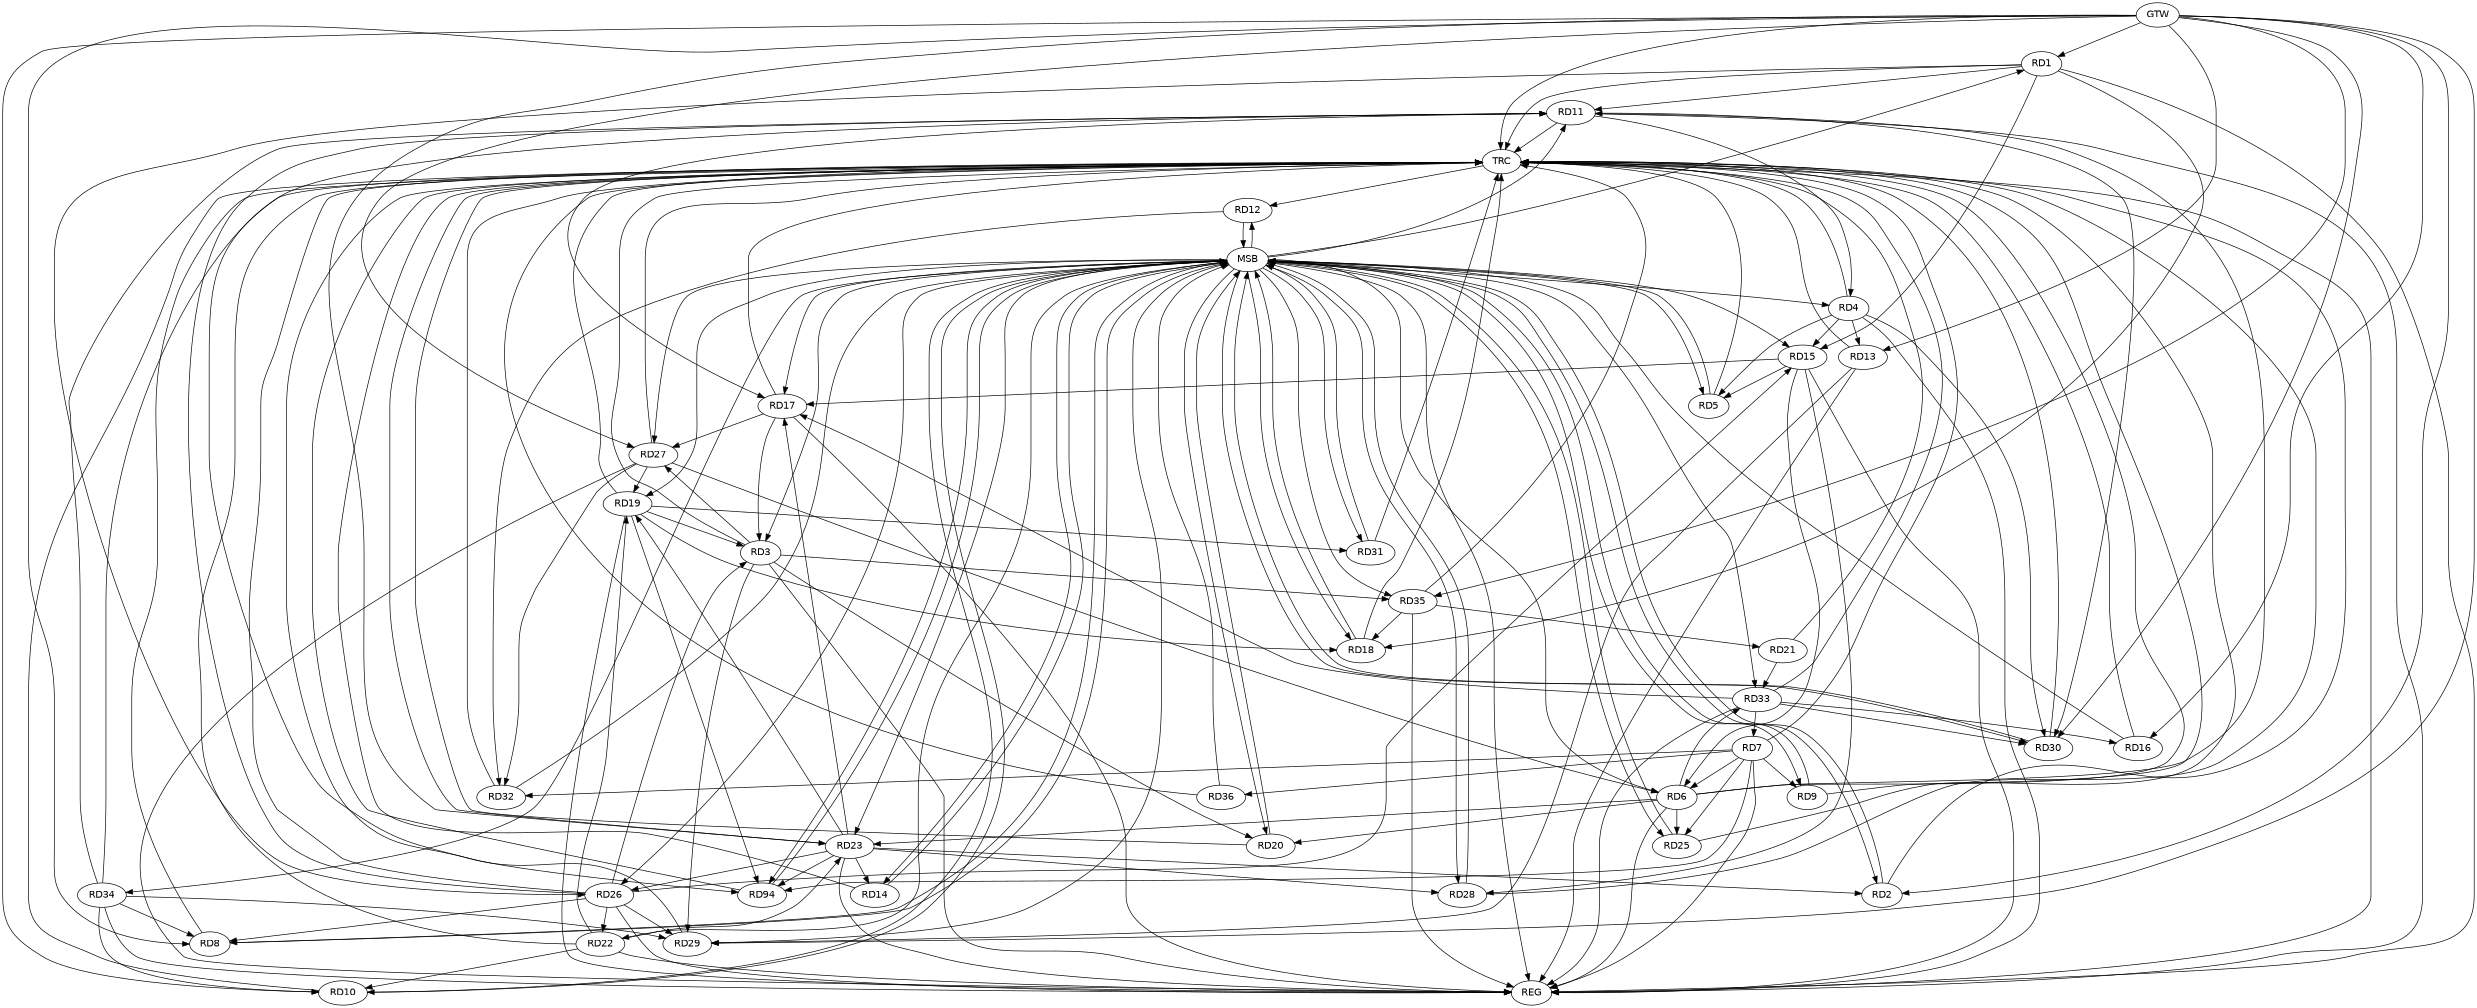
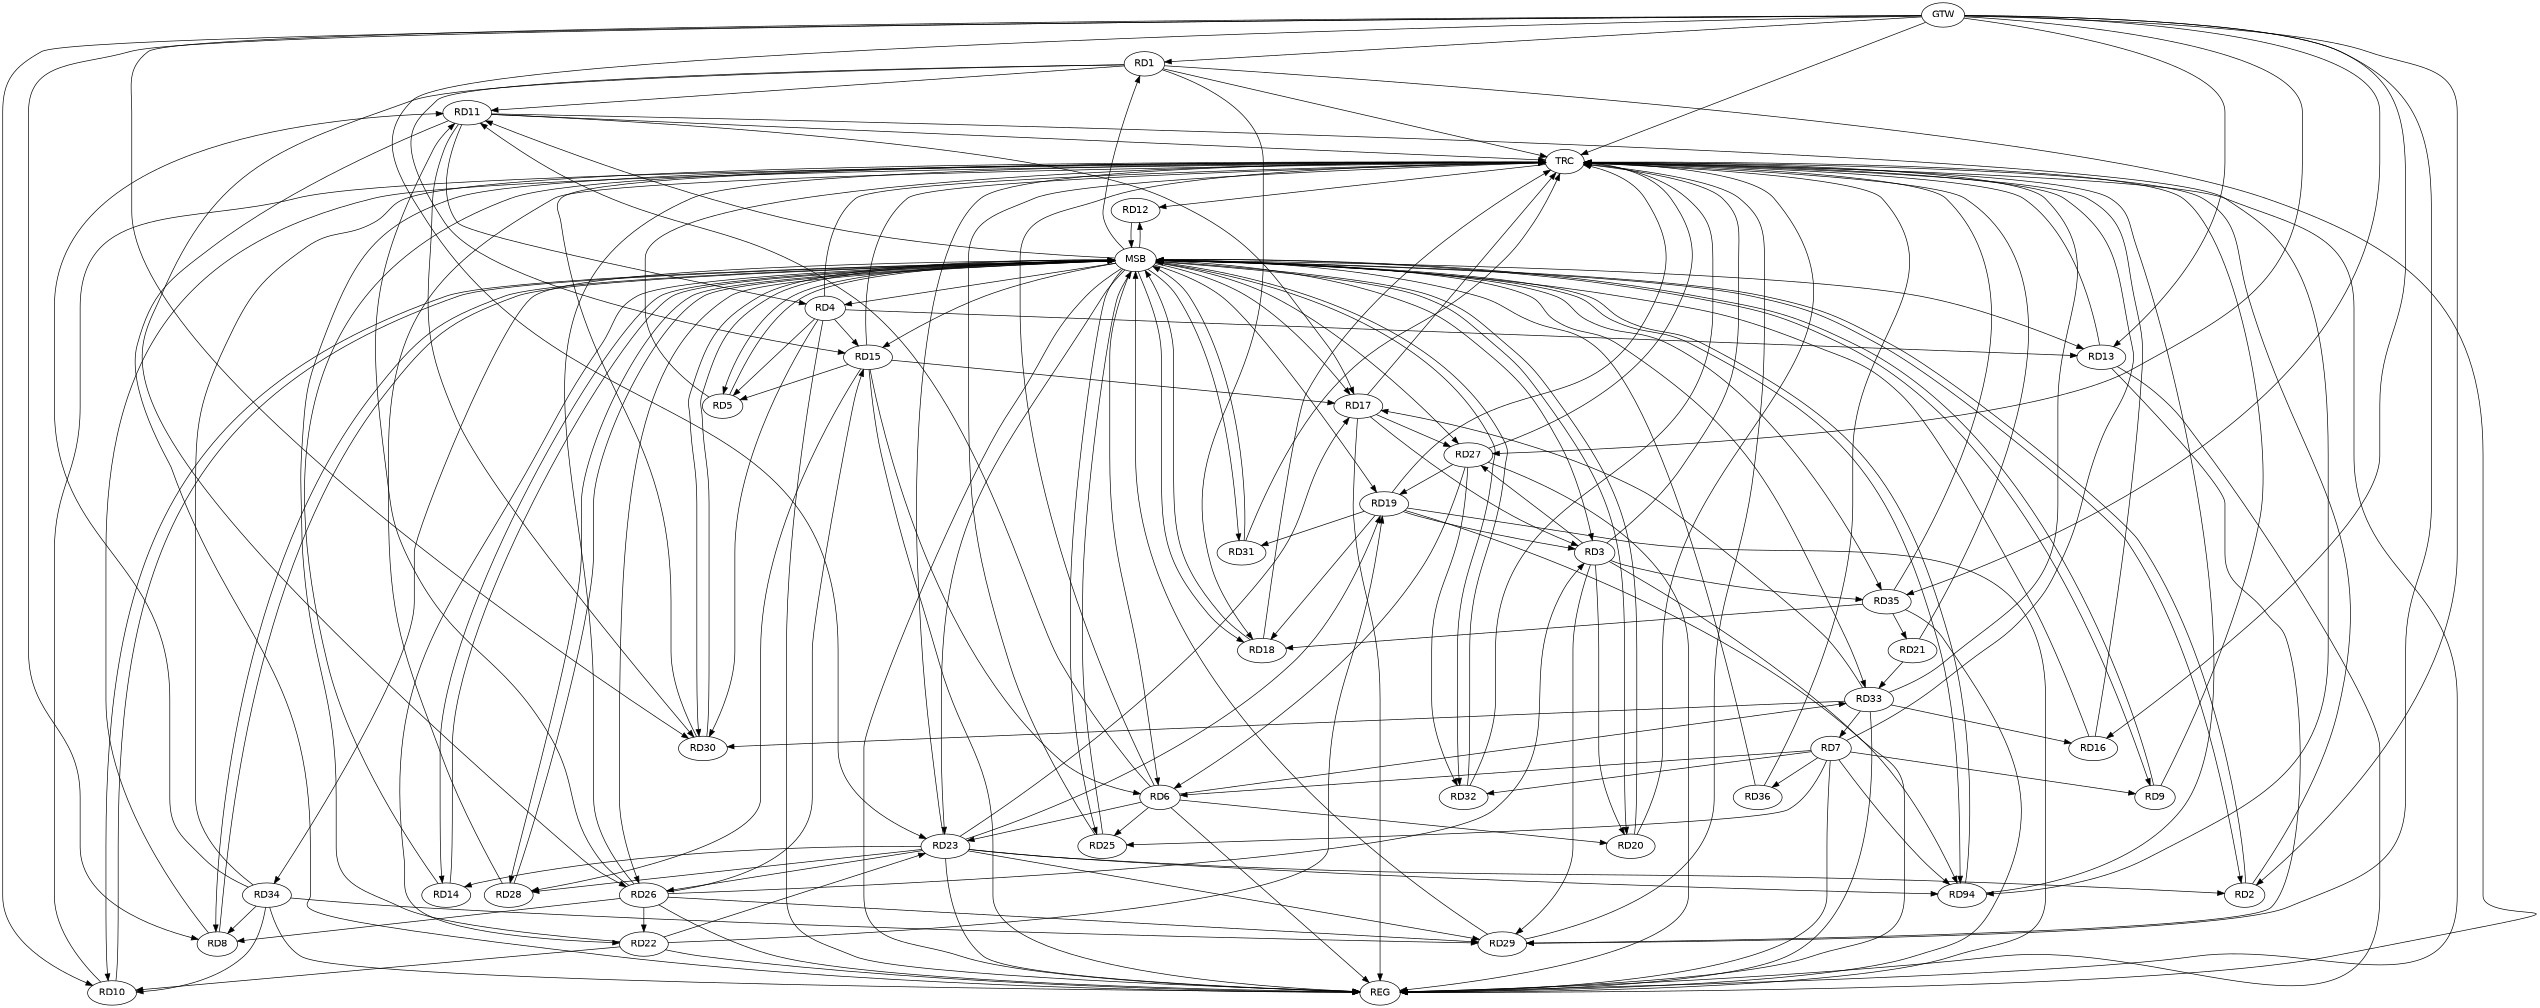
  strict digraph {
    fontname="DejaVu Sans"
    node [fontname="DejaVu Sans"]
    edge [fontname="DejaVu Sans"]
    n1 [label=RD1]
    n2 [label=RD11]
    n3 [label=RD15]
    n4 [label=RD18]
    n5 [label=RD26]
    n6 [label=REG]
    n7 [label=TRC]
    n8 [label=RD4]
    n9 [label=RD30]
    n10 [label=RD94]
    n11 [label=RD17]
    n12 [label=RD5]
    n13 [label=RD6]
    n14 [label=RD28]
    n15 [label=MSB]
    n16 [label=RD3]
    n17 [label=RD29]
    n18 [label=RD8]
    n19 [label=RD22]
    n20 [label=RD12]
    n21 [label=RD2]
    n22 [label=RD20]
    n23 [label=RD27]
    n24 [label=RD35]
    n25 [label=RD13]
    n26 [label=RD23]
    n27 [label=RD25]
    n28 [label=RD33]
    n29 [label=RD9]
    n30 [label=RD32]
    n31 [label=RD10]
    n32 [label=RD14]
    n33 [label=RD19]
    n34 [label=RD31]
    n35 [label=RD34]
    n36 [label=RD21]
    n37 [label=RD7]
    n38 [label=RD16]
    n39 [label=RD36]
    n40 [label=GTW]
    n1 -> n2
    n1 -> n3
    n1 -> n4
    n1 -> n5
    n1 -> n6
    n1 -> n7
    n2 -> n6
    n2 -> n7
    n2 -> n8
    n2 -> n9
    n2 -> n10
    n2 -> n11
    n3 -> n6
+   n3 -> n7
    n3 -> n11
    n3 -> n12
    n3 -> n13
    n3 -> n14
    n4 -> n7
    n4 -> n15
    n5 -> n2
    n5 -> n3
    n5 -> n6
    n5 -> n7
    n5 -> n16
    n5 -> n17
    n5 -> n18
    n5 -> n19
    n7 -> n6
    n7 -> n20
    n8 -> n3
    n8 -> n6
    n8 -> n7
    n8 -> n9
    n8 -> n12
    n8 -> n25
    n9 -> n7
    n9 -> n15
    n10 -> n7
    n10 -> n15
    n11 -> n6
    n11 -> n7
    n11 -> n16
    n11 -> n23
    n12 -> n7
    n12 -> n15
    n13 -> n2
    n13 -> n6
    n13 -> n7
    n13 -> n22
    n13 -> n26
    n13 -> n27
    n13 -> n28
    n14 -> n7
    n14 -> n15
    n15 -> n1
    n15 -> n2
    n15 -> n3
    n15 -> n4
    n15 -> n5
    n15 -> n6
    n15 -> n8
    n15 -> n9
    n15 -> n10
    n15 -> n11
    n15 -> n12
    n15 -> n13
    n15 -> n14
    n15 -> n16
    n15 -> n18
    n15 -> n19
    n15 -> n20
    n15 -> n21
    n15 -> n22
    n15 -> n23
    n15 -> n24
+   n15 -> n25
    n15 -> n26
    n15 -> n27
    n15 -> n28
    n15 -> n29
-   n20 -> n30
+   n15 -> n30
    n15 -> n31
    n15 -> n32
    n15 -> n33
    n15 -> n34
    n15 -> n35
    n16 -> n6
    n16 -> n7
    n16 -> n17
    n16 -> n22
    n16 -> n23
    n16 -> n24
    n17 -> n7
    n17 -> n15
    n18 -> n7
    n18 -> n15
    n19 -> n6
    n19 -> n7
    n19 -> n26
    n19 -> n31
    n19 -> n33
    n20 -> n15
    n21 -> n7
    n21 -> n15
    n22 -> n7
    n22 -> n15
    n23 -> n6
    n23 -> n7
    n23 -> n13
    n23 -> n30
    n23 -> n33
    n24 -> n4
    n24 -> n6
    n24 -> n7
    n24 -> n36
    n25 -> n6
    n25 -> n7
    n25 -> n17
    n26 -> n5
    n26 -> n6
    n26 -> n7
    n26 -> n10
    n26 -> n11
    n26 -> n14
+   n26 -> n17
    n26 -> n21
    n26 -> n32
    n26 -> n33
    n27 -> n7
    n27 -> n15
    n28 -> n6
    n28 -> n7
    n28 -> n9
    n28 -> n11
    n28 -> n37
    n28 -> n38
    n29 -> n7
    n29 -> n15
    n30 -> n7
    n30 -> n15
    n31 -> n7
    n31 -> n15
    n32 -> n7
    n32 -> n15
    n33 -> n4
    n33 -> n6
    n33 -> n7
    n33 -> n10
    n33 -> n16
    n33 -> n34
    n34 -> n7
    n34 -> n15
    n35 -> n2
    n35 -> n6
    n35 -> n7
    n35 -> n17
    n35 -> n18
    n35 -> n31
    n36 -> n7
    n36 -> n28
    n37 -> n6
    n37 -> n7
    n37 -> n10
    n37 -> n13
    n37 -> n27
    n37 -> n29
    n37 -> n30
    n37 -> n39
    n38 -> n7
    n38 -> n15
    n39 -> n7
    n39 -> n15
    n40 -> n1
    n40 -> n7
    n40 -> n9
    n40 -> n17
    n40 -> n18
    n40 -> n21
    n40 -> n23
    n40 -> n24
    n40 -> n25
    n40 -> n26
    n40 -> n31
    n40 -> n38
  }
